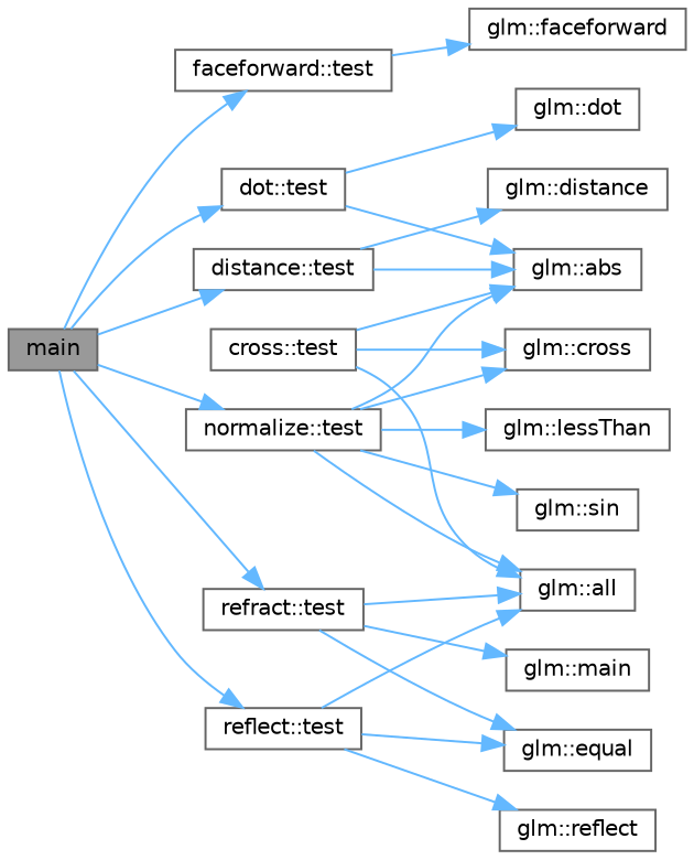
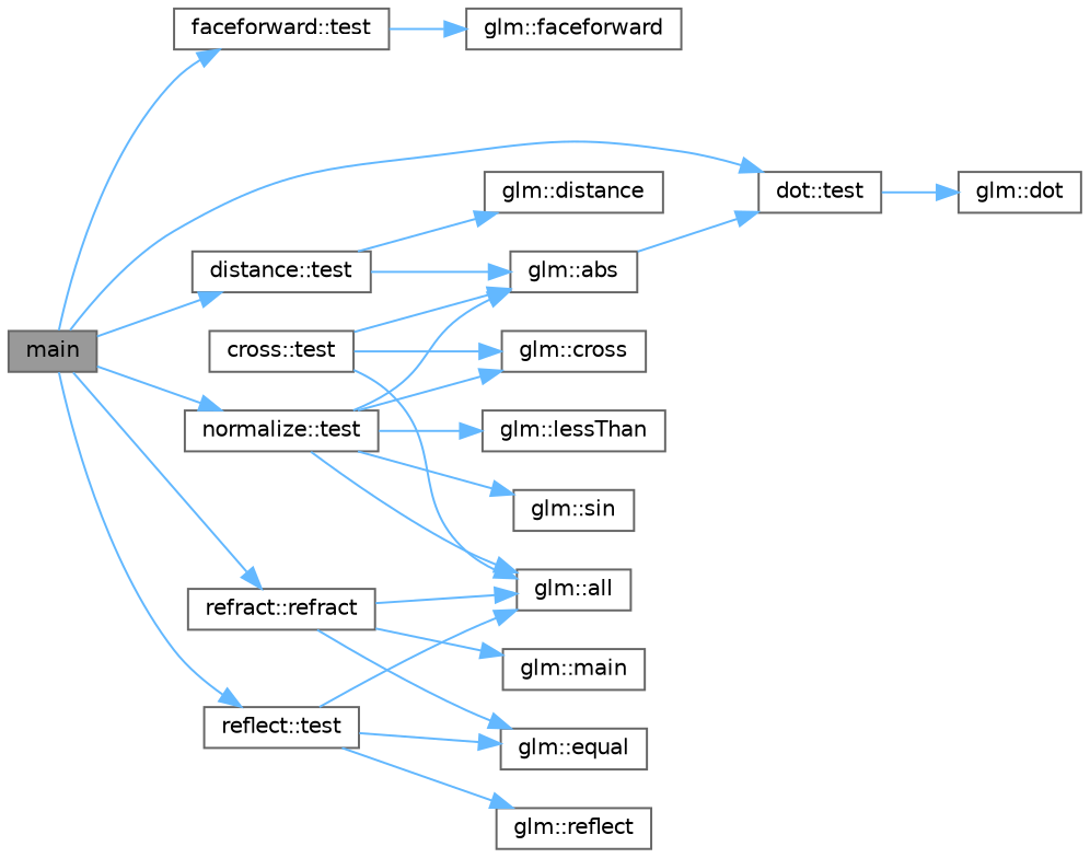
  digraph {
    rankdir=LR
    node [color=grey40 fillcolor=white fontname=Helvetica fontsize=10 shape=box style=filled]
    edge [color=steelblue1 fontname=Helvetica fontsize=10 labelfontname=Helvetica labelfontsize=10 style=solid]
    n1 [color=gray40 fillcolor=grey60 fontcolor=black height=0.2 label=main width=0.4]
    n2 [height=0.2 label="distance::test" width=0.4]
    n3 [height=0.2 label="dot::test" width=0.4]
    n4 [height=0.2 label="normalize::test" width=0.4]
    n5 [height=0.2 label="faceforward::test" width=0.4]
    n6 [height=0.2 label="reflect::test" width=0.4]
-   n7 [height=0.2 label="refract::test" width=0.4]
+   n7 [height=0.2 label="refract::refract" width=0.4]
    n8 [height=0.2 label="glm::abs" width=0.4]
    n9 [height=0.2 label="glm::distance" width=0.4]
    n10 [height=0.2 label="glm::dot" width=0.4]
    n11 [height=0.2 label="cross::test" width=0.4]
    n12 [height=0.2 label="glm::all" width=0.4]
    n13 [height=0.2 label="glm::cross" width=0.4]
    n14 [height=0.2 label="glm::lessThan" width=0.4]
    n15 [height=0.2 label="glm::sin" width=0.4]
    n16 [height=0.2 label="glm::faceforward" width=0.4]
    n17 [height=0.2 label="glm::equal" width=0.4]
    n18 [height=0.2 label="glm::reflect" width=0.4]
    n19 [height=0.2 label="glm::main" width=0.4]
    n1 -> n2
    n1 -> n3
    n1 -> n4
    n1 -> n5
    n1 -> n6
    n1 -> n7
    n2 -> n8
    n2 -> n9
-   n3 -> n8
+   n8 -> n3
    n3 -> n10
    n4 -> n8
    n4 -> n12
    n4 -> n13
    n4 -> n14
    n4 -> n15
    n5 -> n16
    n6 -> n12
    n6 -> n17
    n6 -> n18
    n7 -> n12
    n7 -> n17
    n7 -> n19
    n11 -> n8
    n11 -> n12
    n11 -> n13
  }
